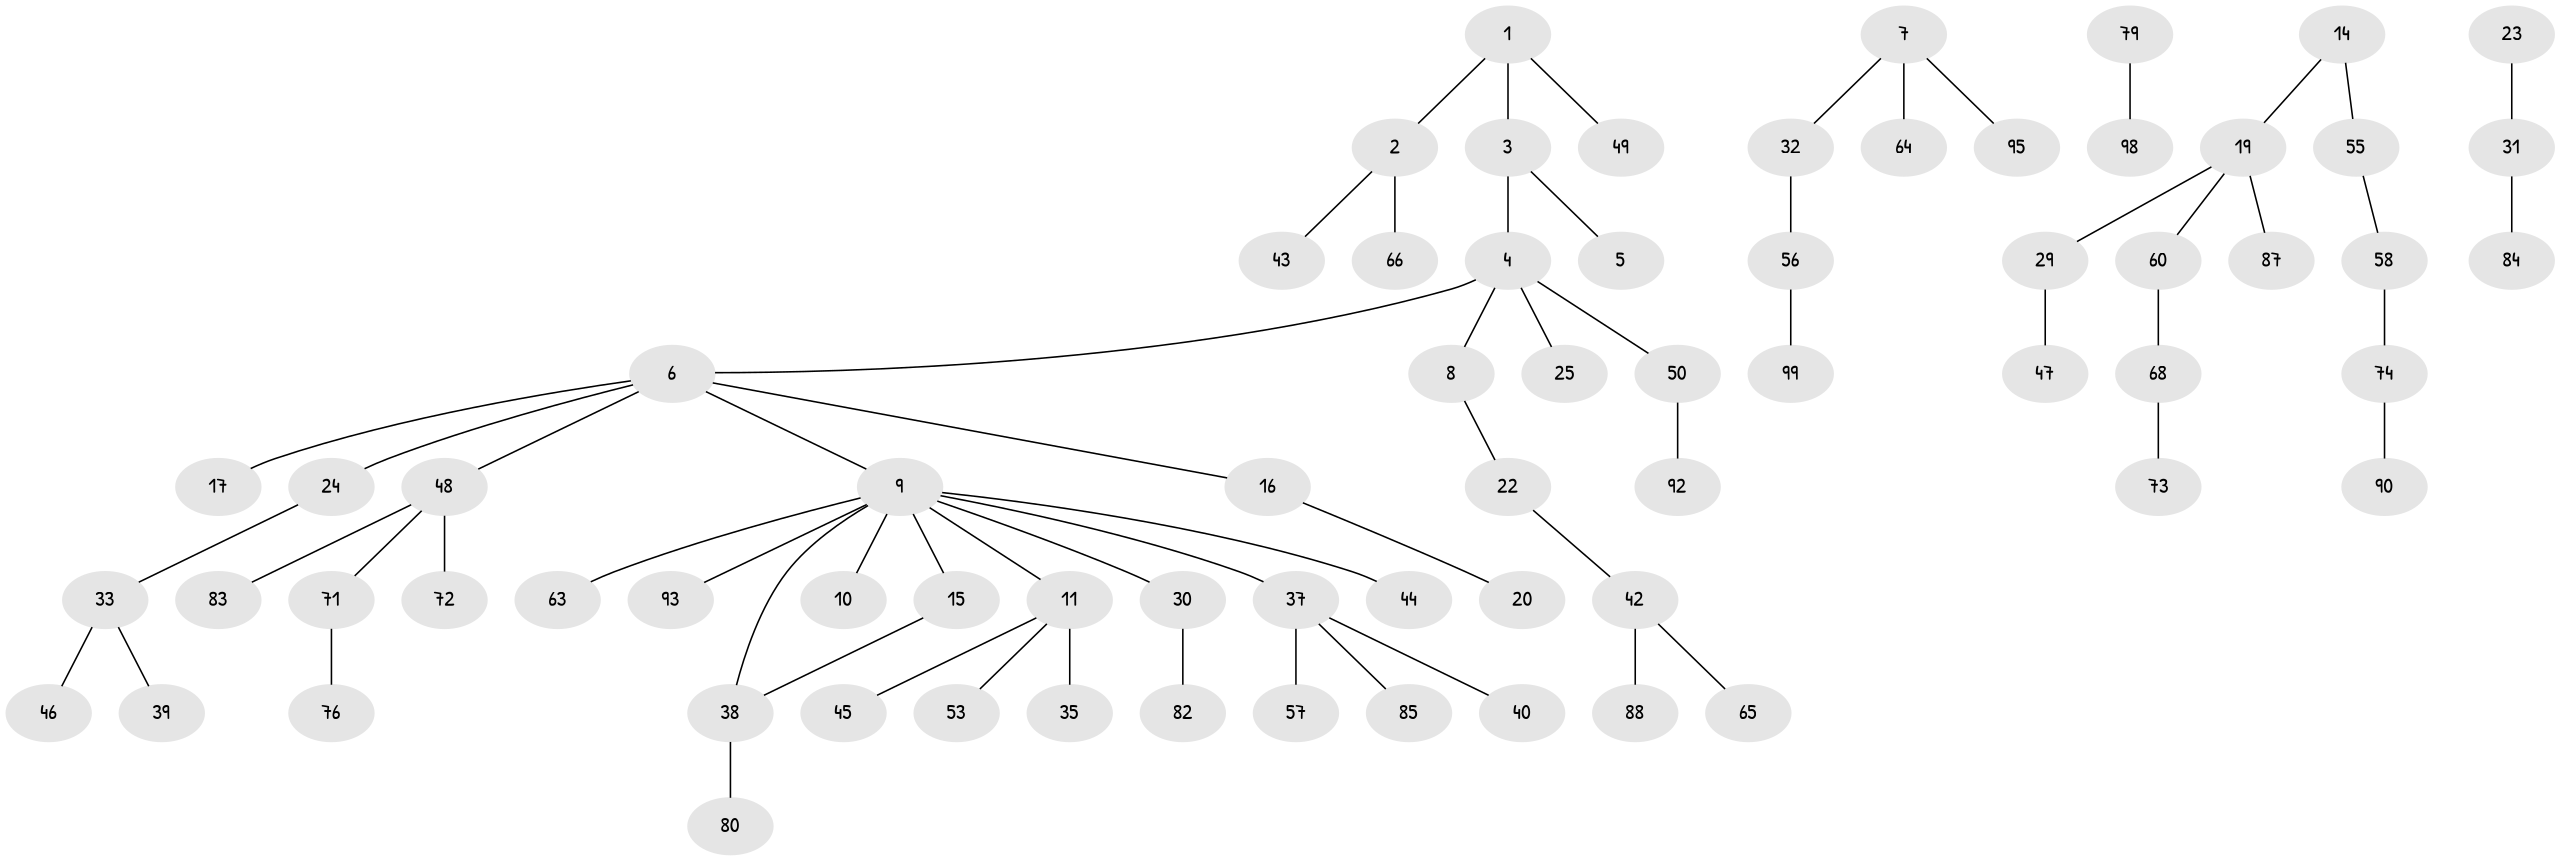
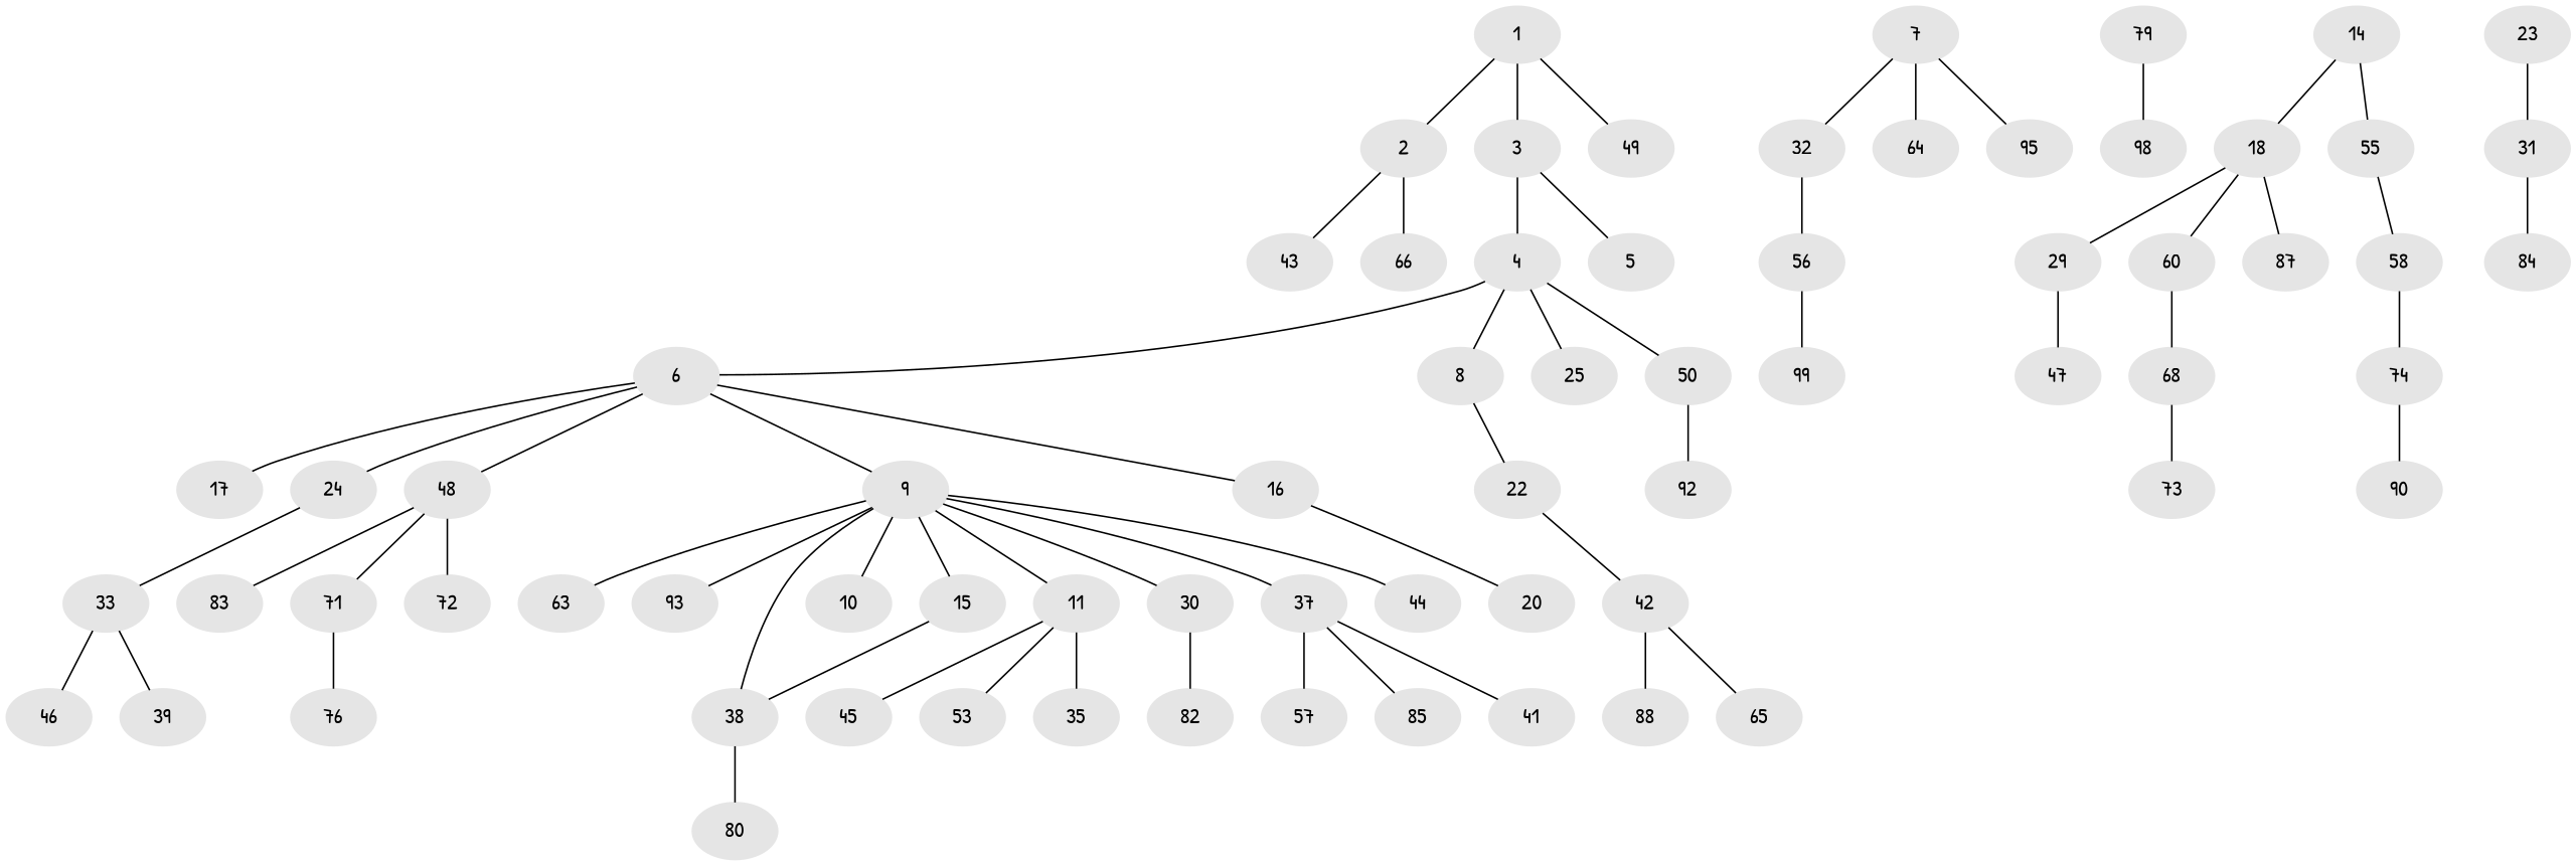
  graph {
    fontname="Patrick Hand"
    node [color=gray90 fontname="Patrick Hand" style=filled]
    edge [fontname="Patrick Hand"]
    1 [super="+13"]
    2
    3 [super="+75"]
    49
    43 [super="+100"]
    66
    4 [super="+41"]
    5 [super="+19"]
    6 [super="+12"]
    8 [super="+26"]
    25 [super="+36"]
    50 [super="+67"]
    7 [super="+28"]
    32
    64
    95
    9 [super="+27"]
    16 [super="+52"]
    17
    24
    48 [super="+61"]
    22 [super="+70"]
    92 [super="+97"]
    10
    11 [super="+21"]
    15
    30 [super="+69"]
    37 [super="+54"]
    44
    63 [super="+94"]
    93
    38
    20 [super="+51"]
    33 [super="+62"]
    71
    72
    83
    56 [super="+81"]
    79 [super="+86"]
    98
    42 [super="+59"]
    35
    45
    53
-   18 [super="+34" label=19]
+   18 [super="+34"]
    14
    55
    82
-   40
+   40 [label=41]
    57 [super="+96"]
    85
    29
    60
    87
    58
    80
    23 [super="+91"]
    31
    47
    68 [super="+77"]
    65 [super="+78"]
    88
    84
    39
    46
    99
    76
    74
    90
    73 [super="+89"]
    1 -- 2
    1 -- 3
    1 -- 49
    2 -- 43
    2 -- 66
    3 -- 4
    3 -- 5
    4 -- 6
    4 -- 8
    4 -- 25
    4 -- 50
    6 -- 9
    6 -- 16
    6 -- 17
    6 -- 24
    6 -- 48
    8 -- 22
    50 -- 92
    7 -- 32
    7 -- 64
    7 -- 95
    32 -- 56
    9 -- 10
    9 -- 11
    9 -- 15
    9 -- 30
    9 -- 37
    9 -- 44
    9 -- 63
    9 -- 93
    9 -- 38
    16 -- 20
    24 -- 33
    48 -- 71
    48 -- 72
    48 -- 83
    22 -- 42
    11 -- 35
    11 -- 45
    11 -- 53
    15 -- 38
    30 -- 82
    37 -- 40
    37 -- 57
    37 -- 85
    38 -- 80
    33 -- 39
    33 -- 46
    71 -- 76
    56 -- 99
    79 -- 98
    42 -- 65
    42 -- 88
    18 -- 29
    18 -- 60
    18 -- 87
    14 -- 18
    14 -- 55
    55 -- 58
    29 -- 47
    60 -- 68
    58 -- 74
    23 -- 31
    31 -- 84
    68 -- 73
    74 -- 90
  }
